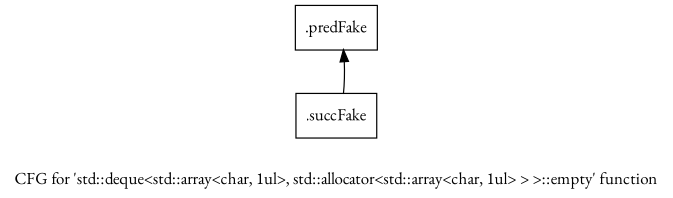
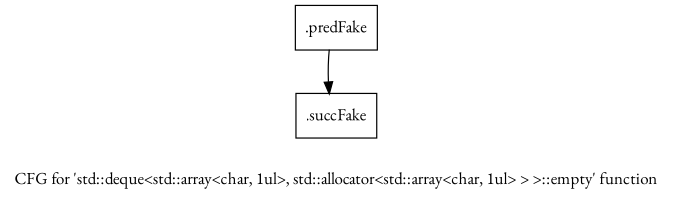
  digraph {
    label="CFG for 'std::deque\<std::array\<char, 1ul\>, std::allocator\<std::array\<char, 1ul\> \> \>::empty' function"
    fontname="EB Garamond"
    node [shape=record fontname="EB Garamond"]
    n1 [label="{.predFake}"]
    n2 [filename="/home/akhilkushe/Xilinx/Vitis_HLS/2021.2/tps/lnx64/gcc-6.2.0/lib/gcc/x86_64-pc-linux-gnu/6.2.0/../../../../include/c++/6.2.0/bits/stl_deque.h" label="{.succFake}" linenumber=1351]
-   n2 -> n1 [execusionnum=5 filename="/home/akhilkushe/Xilinx/Vitis_HLS/2021.2/tps/lnx64/gcc-6.2.0/lib/gcc/x86_64-pc-linux-gnu/6.2.0/../../../../include/c++/6.2.0/bits/stl_deque.h" fontname="EB Garamond"]
+   n1 -> n2 [execusionnum=5 filename="/home/akhilkushe/Xilinx/Vitis_HLS/2021.2/tps/lnx64/gcc-6.2.0/lib/gcc/x86_64-pc-linux-gnu/6.2.0/../../../../include/c++/6.2.0/bits/stl_deque.h" fontname="EB Garamond"]
  }
